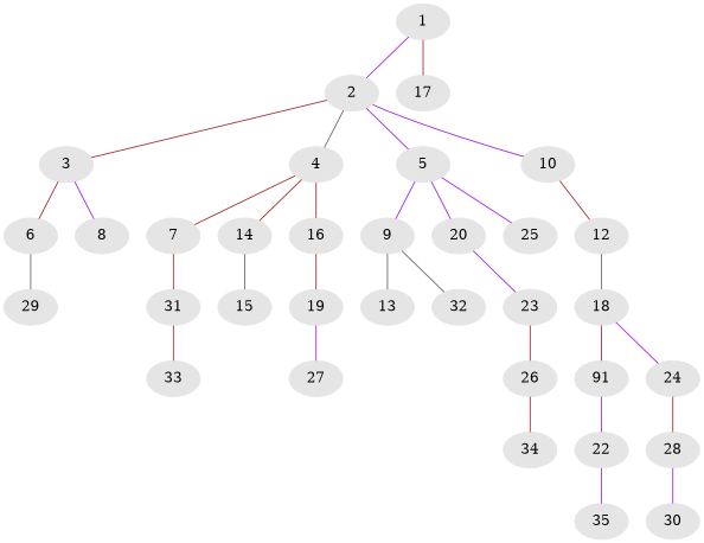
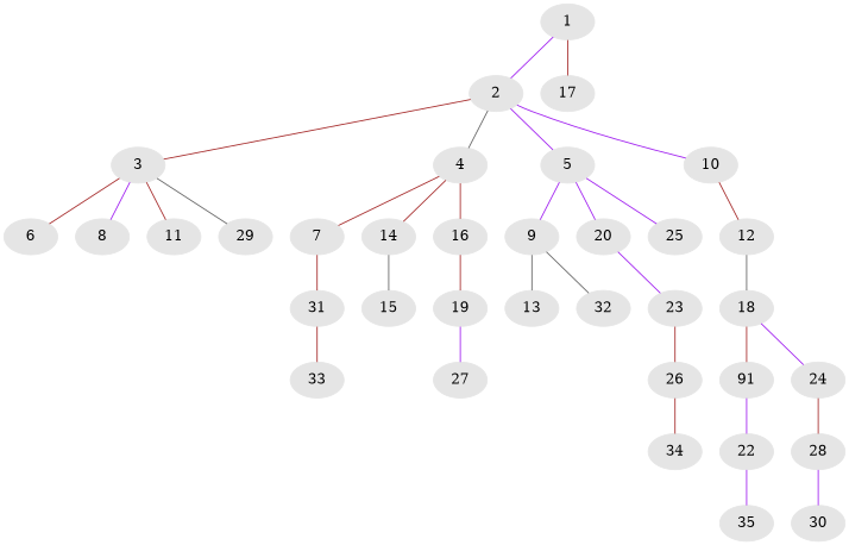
  graph {
    node [color=gray90 style=filled]
    edge [color=brown weight=1.0]
    1
    2
    17
    3
    4
    5
    10
    6
    8
+   11
    29
    7
    14
    16
    9
    20
    25
    31
    12
    15
    19
    13
    32
    23
    18
    n26 [label=91]
    24
    27
    22
    28
    26
    35
    34
    30
    33
    1 -- 2 [color=purple]
    1 -- 17 [weight=2.0]
    2 -- 3
    2 -- 4 [color=gray40]
    2 -- 5 [color=purple]
    2 -- 10 [color=purple]
    3 -- 6 [weight=2.0]
    3 -- 8 [color=purple]
-   6 -- 29 [color=gray40]
+   3 -- 11
+   3 -- 29 [color=gray40]
    4 -- 7
    4 -- 14
    4 -- 16 [weight=2.0]
    5 -- 9 [color=purple]
    5 -- 20 [color=purple]
    5 -- 25 [color=purple]
    10 -- 12
    7 -- 31
    14 -- 15 [color=gray40]
    16 -- 19
    9 -- 13 [color=gray40 weight=3.0]
    9 -- 32 [color=gray40]
    20 -- 23 [color=purple]
    31 -- 33
    12 -- 18 [color=gray40]
    19 -- 27 [color=purple]
    23 -- 26
    18 -- n26
    18 -- 24 [color=purple]
    n26 -- 22 [color=purple]
    24 -- 28 [weight=2.0]
    22 -- 35 [color=purple]
    28 -- 30 [color=purple]
    26 -- 34
  }
